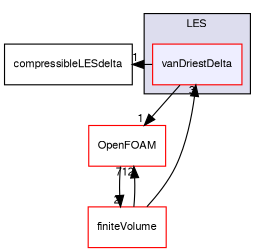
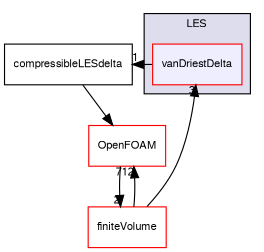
  digraph {
    compound=true
    node [color=red fontname=FreeSans fontsize=10 shape=box]
    edge [headlabel=1 labeldistance=1.5 labelfontname=FreeSans labelfontsize=10]
    n1 [fillcolor="#eeeeff" label=vanDriestDelta pencolor=black style=filled]
    n2 [label=compressibleLESdelta color=""]
    n3 [label=OpenFOAM]
    n4 [label=finiteVolume]
    subgraph cluster_1 {
      bgcolor="#ddddee"
      fontname=FreeSans
      fontsize=10
      label=LES
      pencolor=black
      n1
    }
    n1 -> n2
-   n1 -> n3
+   n2 -> n3
    n3 -> n4 [headlabel=2]
    n4 -> n1 [headlabel=3]
    n4 -> n3 [headlabel=712]
  }
